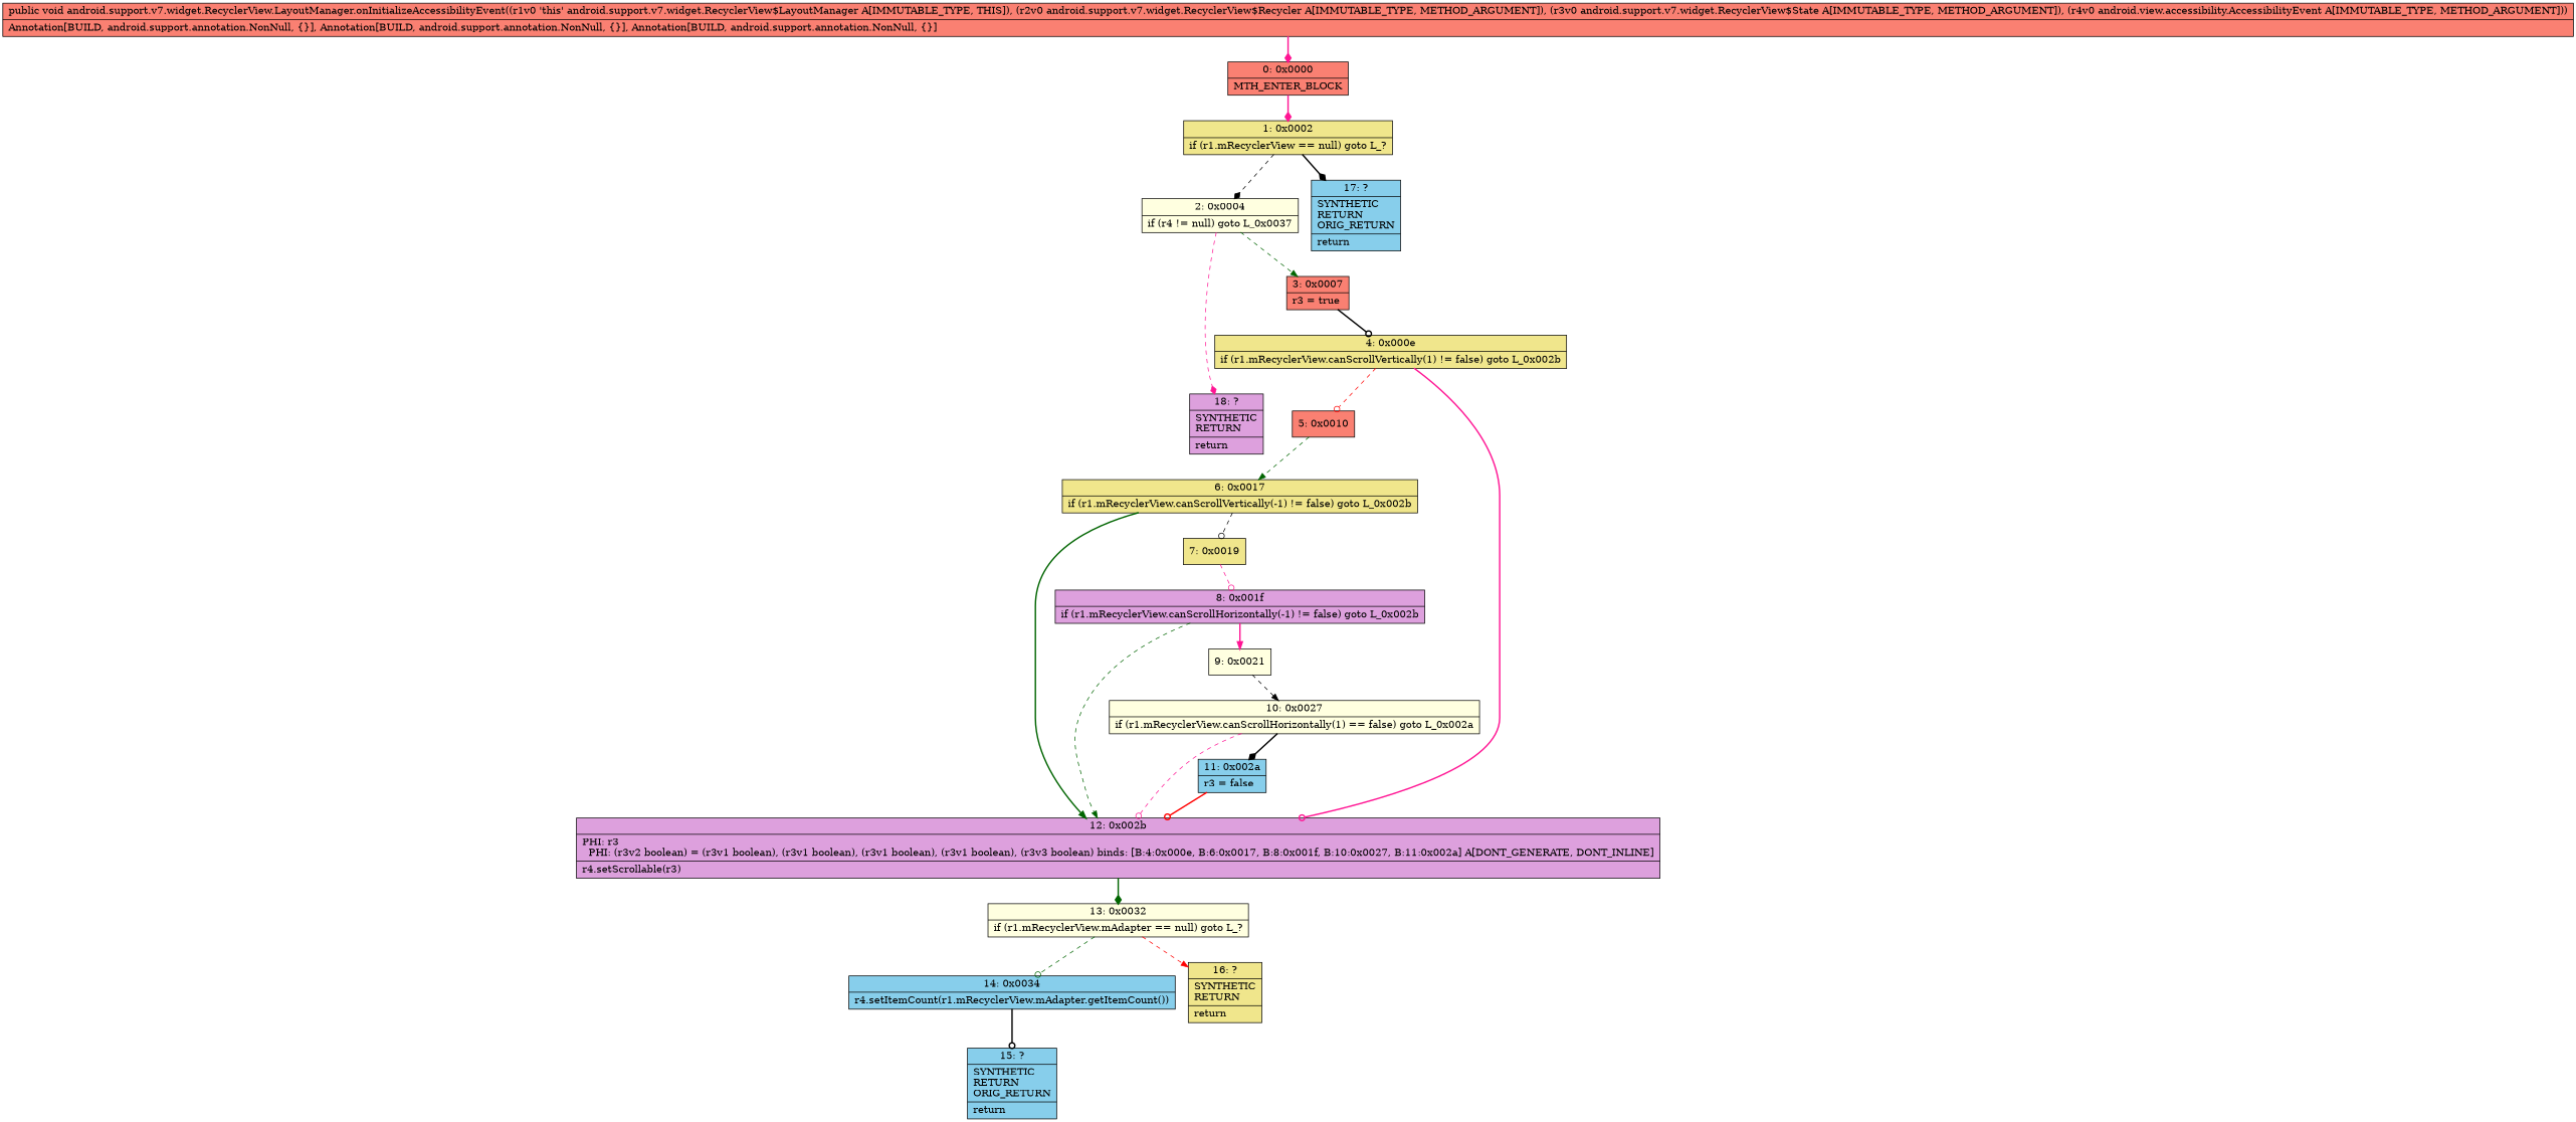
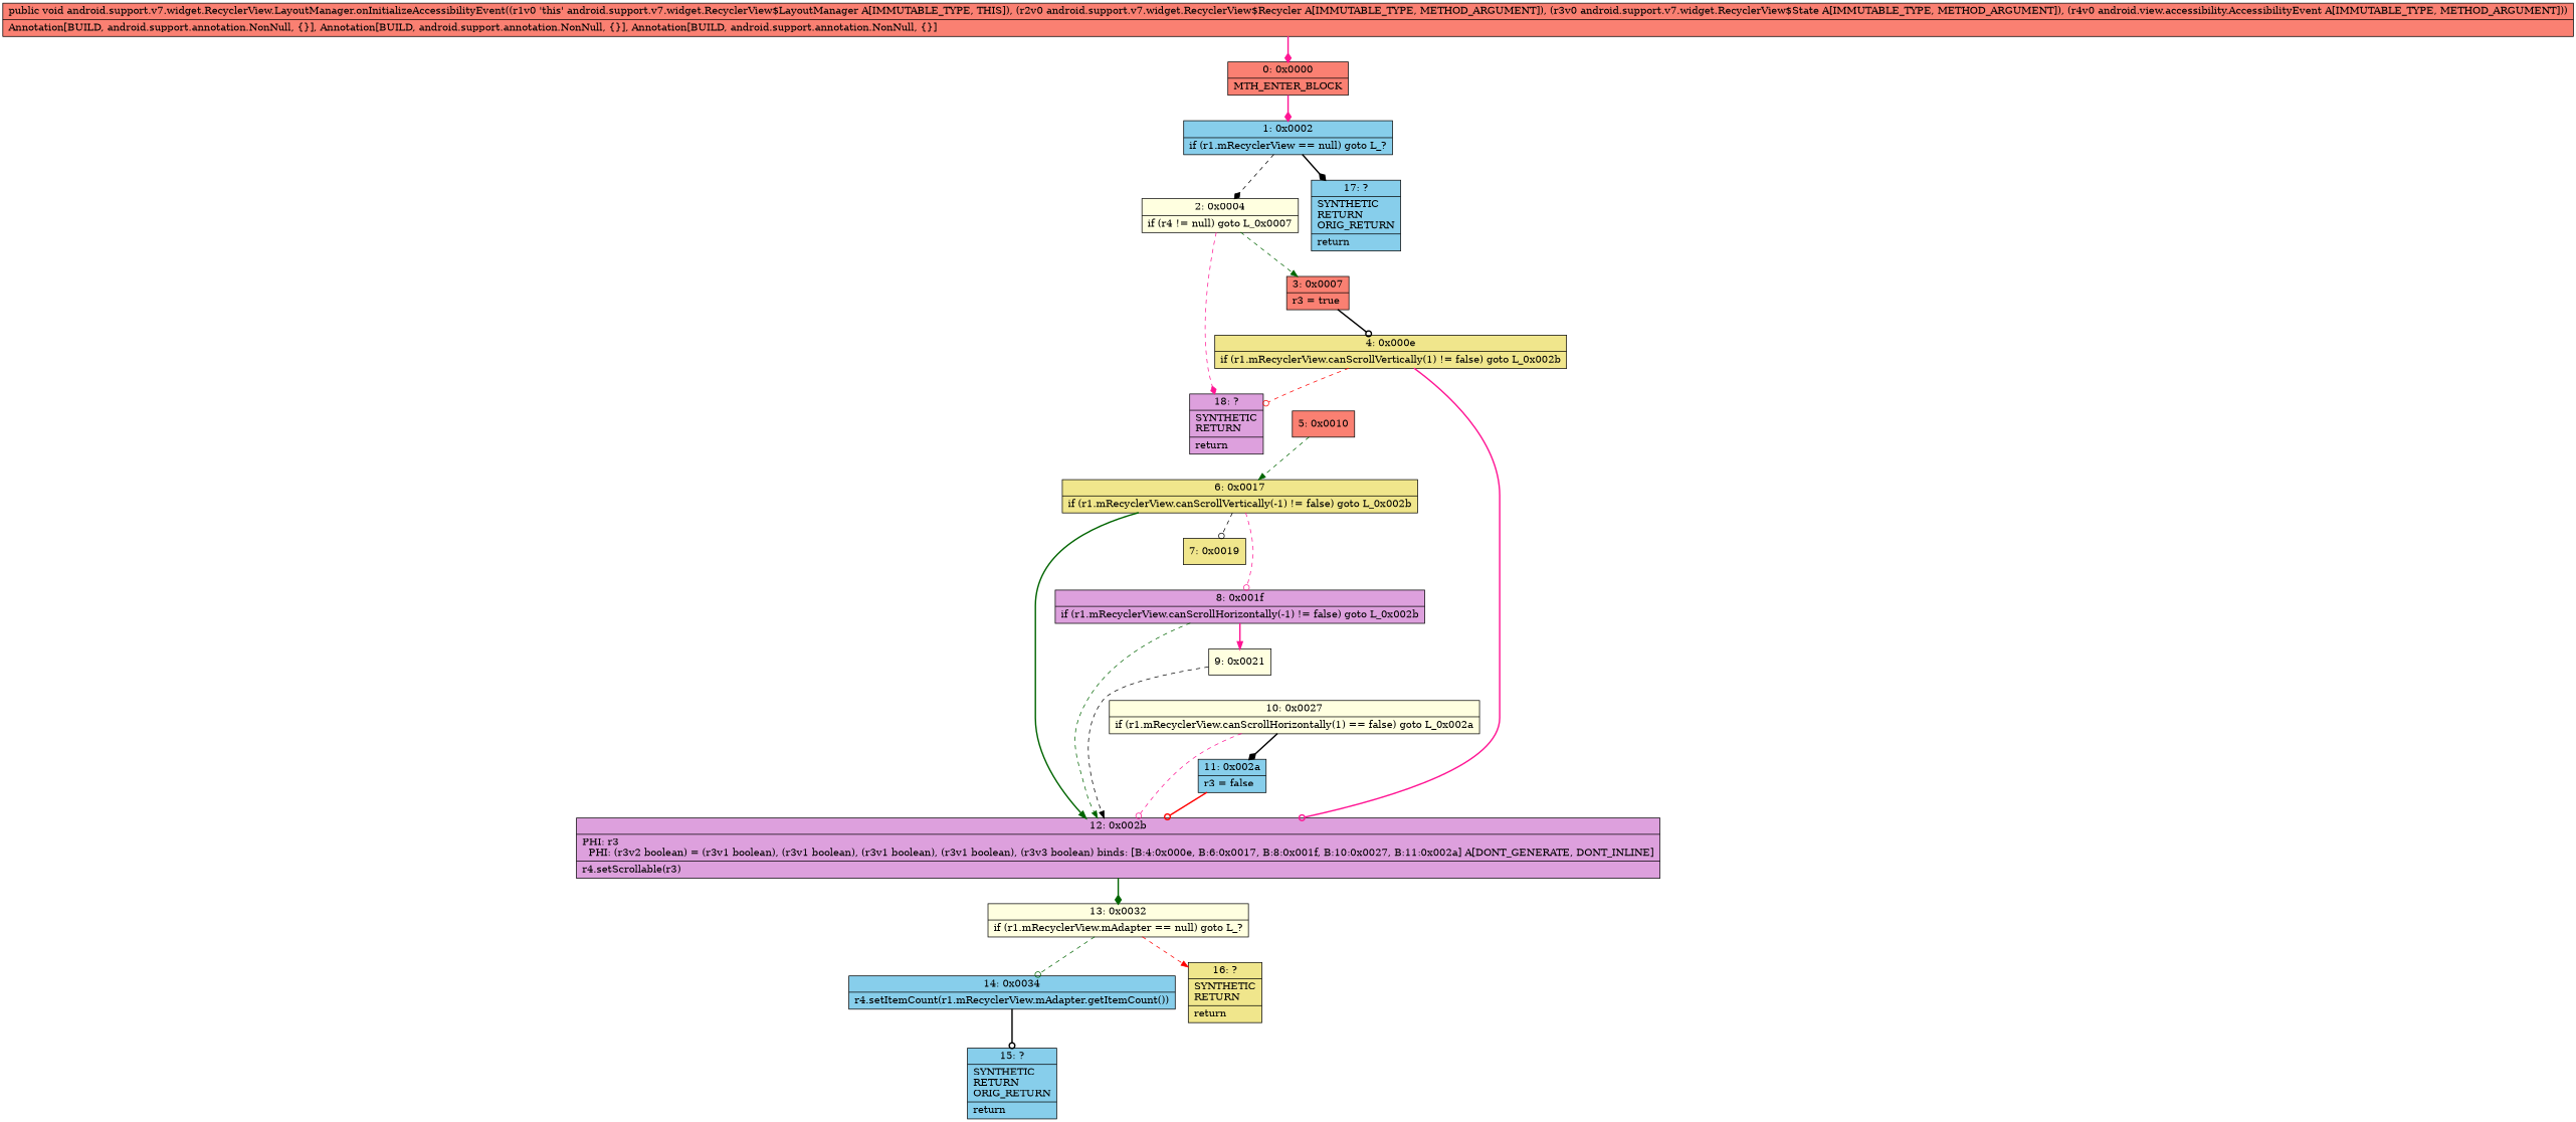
  digraph {
    node [fillcolor=khaki shape=record style=filled]
    edge [arrowhead=odot color=deeppink style=dashed]
    n1 [fillcolor=salmon label="{0\:\ 0x0000|MTH_ENTER_BLOCK\l}"]
-   n2 [label="{1\:\ 0x0002|if (r1.mRecyclerView == null) goto L_?\l}"]
-   n3 [fillcolor=lightyellow label="{2\:\ 0x0004|if (r4 != null) goto L_0x0037\l}"]
+   n2 [fillcolor=skyblue label="{1\:\ 0x0002|if (r1.mRecyclerView == null) goto L_?\l}"]
+   n3 [fillcolor=lightyellow label="{2\:\ 0x0004|if (r4 != null) goto L_0x0007\l}"]
    n4 [fillcolor=skyblue label="{17\:\ ?|SYNTHETIC\lRETURN\lORIG_RETURN\l|return\l}"]
    n5 [fillcolor=salmon label="{3\:\ 0x0007|r3 = true\l}"]
    n6 [fillcolor=plum label="{18\:\ ?|SYNTHETIC\lRETURN\l|return\l}"]
    n7 [label="{4\:\ 0x000e|if (r1.mRecyclerView.canScrollVertically(1) != false) goto L_0x002b\l}"]
    n8 [fillcolor=salmon label="{5\:\ 0x0010}"]
    n9 [fillcolor=plum label="{12\:\ 0x002b|PHI: r3 \l  PHI: (r3v2 boolean) = (r3v1 boolean), (r3v1 boolean), (r3v1 boolean), (r3v1 boolean), (r3v3 boolean) binds: [B:4:0x000e, B:6:0x0017, B:8:0x001f, B:10:0x0027, B:11:0x002a] A[DONT_GENERATE, DONT_INLINE]\l|r4.setScrollable(r3)\l}"]
    n10 [label="{6\:\ 0x0017|if (r1.mRecyclerView.canScrollVertically(\-1) != false) goto L_0x002b\l}"]
    n11 [fillcolor=lightyellow label="{13\:\ 0x0032|if (r1.mRecyclerView.mAdapter == null) goto L_?\l}"]
    n12 [label="{7\:\ 0x0019}"]
    n13 [fillcolor=plum label="{8\:\ 0x001f|if (r1.mRecyclerView.canScrollHorizontally(\-1) != false) goto L_0x002b\l}"]
    n14 [fillcolor=lightyellow label="{9\:\ 0x0021}"]
    n15 [fillcolor=lightyellow label="{10\:\ 0x0027|if (r1.mRecyclerView.canScrollHorizontally(1) == false) goto L_0x002a\l}"]
    n16 [fillcolor=skyblue label="{11\:\ 0x002a|r3 = false\l}"]
    n17 [fillcolor=skyblue label="{14\:\ 0x0034|r4.setItemCount(r1.mRecyclerView.mAdapter.getItemCount())\l}"]
    n18 [label="{16\:\ ?|SYNTHETIC\lRETURN\l|return\l}"]
    n19 [fillcolor=skyblue label="{15\:\ ?|SYNTHETIC\lRETURN\lORIG_RETURN\l|return\l}"]
    n20 [fillcolor=salmon label="{public void android.support.v7.widget.RecyclerView.LayoutManager.onInitializeAccessibilityEvent((r1v0 'this' android.support.v7.widget.RecyclerView$LayoutManager A[IMMUTABLE_TYPE, THIS]), (r2v0 android.support.v7.widget.RecyclerView$Recycler A[IMMUTABLE_TYPE, METHOD_ARGUMENT]), (r3v0 android.support.v7.widget.RecyclerView$State A[IMMUTABLE_TYPE, METHOD_ARGUMENT]), (r4v0 android.view.accessibility.AccessibilityEvent A[IMMUTABLE_TYPE, METHOD_ARGUMENT]))  | Annotation[BUILD, android.support.annotation.NonNull, \{\}], Annotation[BUILD, android.support.annotation.NonNull, \{\}], Annotation[BUILD, android.support.annotation.NonNull, \{\}]\l}"]
    n1 -> n2 [arrowhead=diamond style=bold]
    n2 -> n3 [arrowhead=diamond color=black]
    n2 -> n4 [arrowhead=diamond color=black style=bold]
    n3 -> n5 [arrowhead=normal color=darkgreen]
    n3 -> n6 [arrowhead=diamond]
    n5 -> n7 [color=black style=bold]
-   n7 -> n8 [color=red]
+   n7 -> n6 [color=red]
    n7 -> n9 [style=bold]
    n8 -> n10 [arrowhead=normal color=darkgreen]
    n9 -> n11 [arrowhead=diamond color=darkgreen style=bold]
    n10 -> n9 [arrowhead=normal color=darkgreen style=bold]
    n10 -> n12 [color=black]
    n11 -> n17 [color=darkgreen]
    n11 -> n18 [arrowhead=normal color=red]
-   n12 -> n13
+   n10 -> n13
    n13 -> n9 [arrowhead=normal color=darkgreen]
    n13 -> n14 [arrowhead=normal style=bold]
-   n14 -> n15 [arrowhead=normal color=black]
+   n14 -> n9 [arrowhead=normal color=black]
    n15 -> n9
    n15 -> n16 [arrowhead=diamond color=black style=bold]
    n16 -> n9 [color=red style=bold]
    n17 -> n19 [color=black style=bold]
    n20 -> n1 [arrowhead=diamond style=bold]
  }
